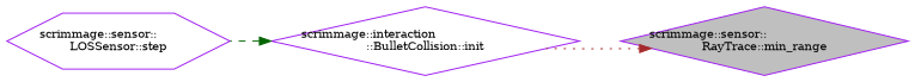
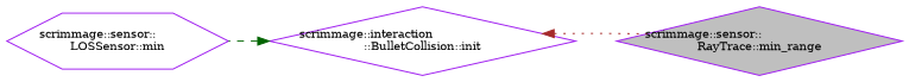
  digraph {
    fontname="DejaVu Serif"
    rankdir=RL
    node [color=purple fillcolor=white fontname="DejaVu Serif" fontsize=10 shape=diamond style=filled]
    edge [dir=back fontname="DejaVu Serif" fontsize=10 labelfontname=Helvetica labelfontsize=10]
    n1 [fillcolor=grey75 fontcolor=black height=0.2 label="scrimmage::sensor::\lRayTrace::min_range" width=0.4]
    n2 [height=0.2 label="scrimmage::interaction\l::BulletCollision::init" width=0.4]
-   n3 [height=0.2 label="scrimmage::sensor::\lLOSSensor::step" shape=hexagon width=0.4]
-   n1 -> n2 [color=brown style=dotted]
+   n3 [height=0.2 label="scrimmage::sensor::\lLOSSensor::min" shape=hexagon width=0.4]
+   n2 -> n1 [color=brown style=dotted]
    n2 -> n3 [color=darkgreen style=dashed]
  }
